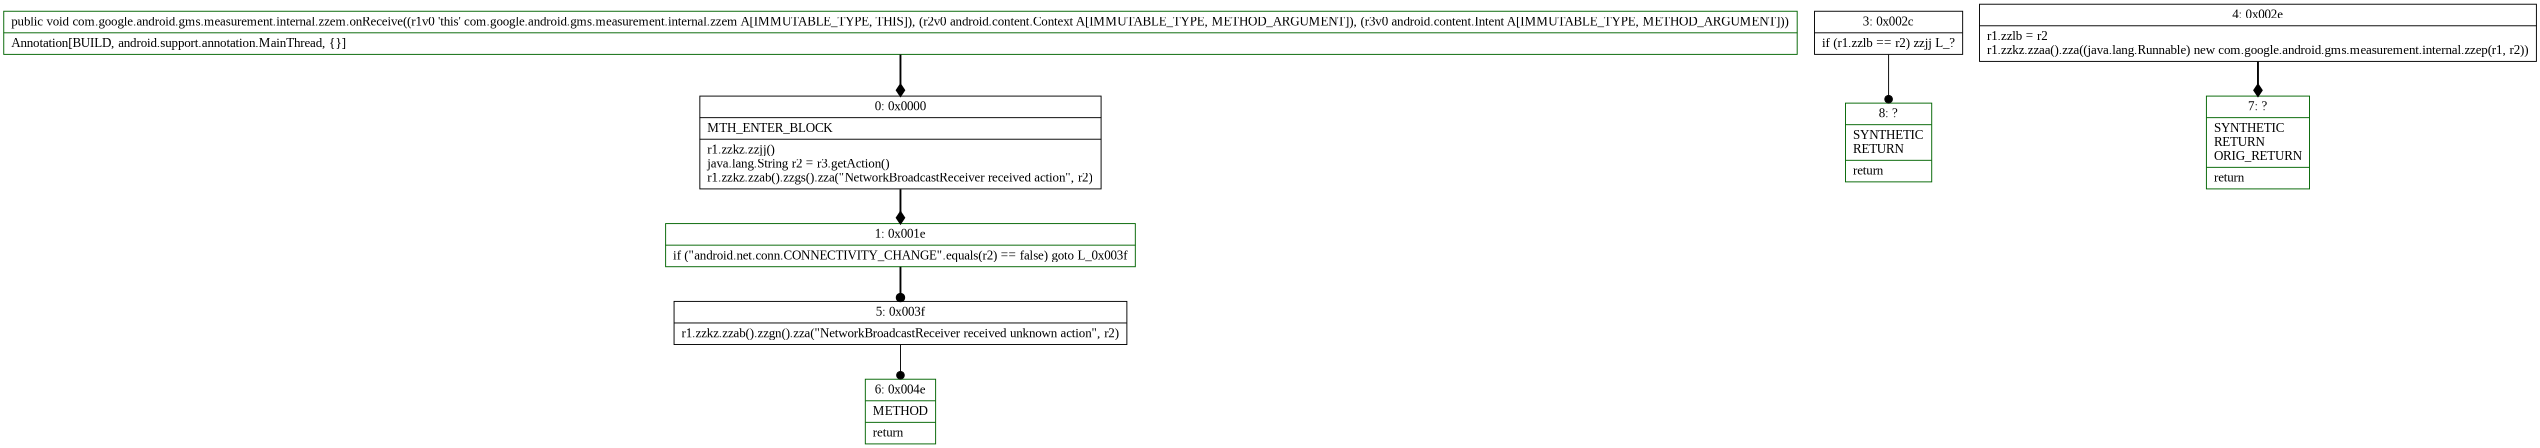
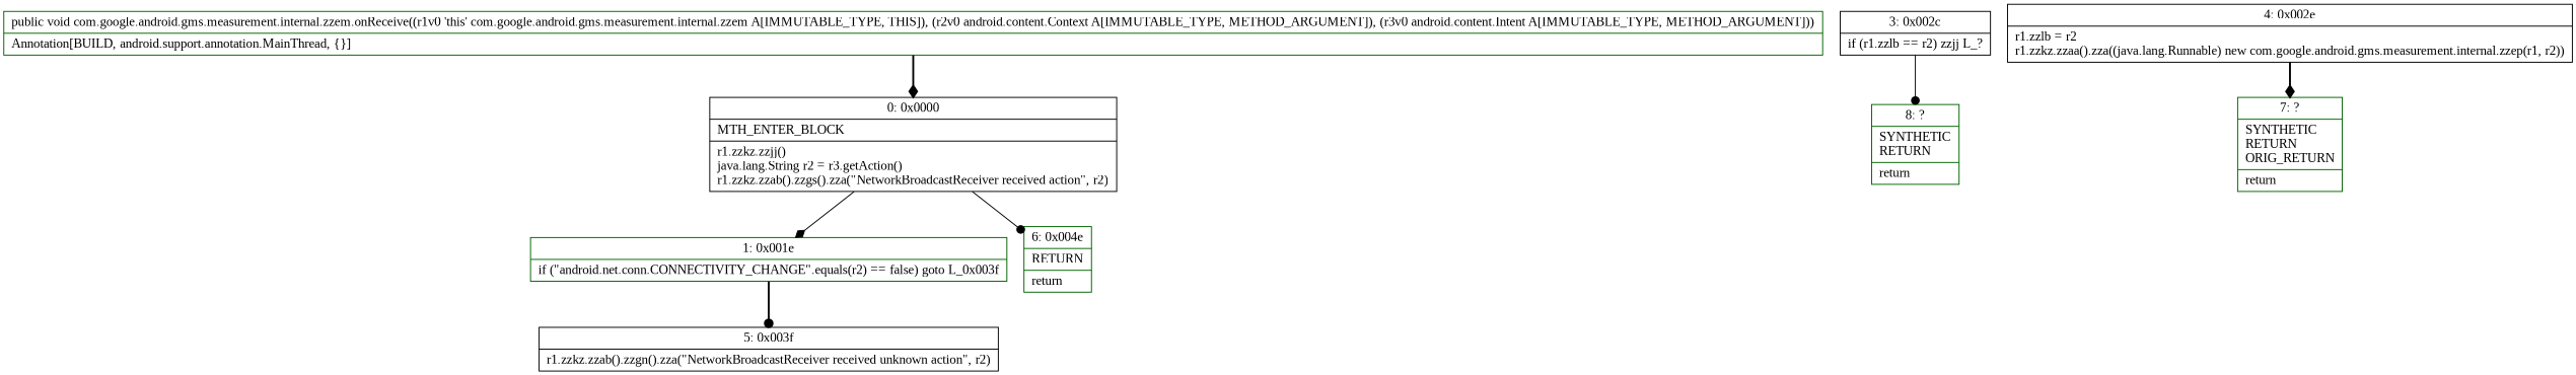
  digraph {
    fontname="Liberation Serif"
    node [color=darkgreen fontname="Liberation Serif" shape=record]
    edge [arrowhead=diamond fontname="Liberation Serif" style=bold]
    n1 [color=black label="{0\:\ 0x0000|MTH_ENTER_BLOCK\l|r1.zzkz.zzjj()\ljava.lang.String r2 = r3.getAction()\lr1.zzkz.zzab().zzgs().zza(\"NetworkBroadcastReceiver received action\", r2)\l}"]
    n2 [label="{1\:\ 0x001e|if (\"android.net.conn.CONNECTIVITY_CHANGE\".equals(r2) == false) goto L_0x003f\l}"]
    n3 [color=black label="{5\:\ 0x003f|r1.zzkz.zzab().zzgn().zza(\"NetworkBroadcastReceiver received unknown action\", r2)\l}"]
-   n4 [label="{6\:\ 0x004e|METHOD\l|return\l}"]
+   n4 [label="{6\:\ 0x004e|RETURN\l|return\l}"]
    n5 [color=black label="{3\:\ 0x002c|if (r1.zzlb == r2) zzjj L_?\l}"]
    n6 [label="{8\:\ ?|SYNTHETIC\lRETURN\l|return\l}"]
    n7 [color=black label="{4\:\ 0x002e|r1.zzlb = r2\lr1.zzkz.zzaa().zza((java.lang.Runnable) new com.google.android.gms.measurement.internal.zzep(r1, r2))\l}"]
    n8 [label="{7\:\ ?|SYNTHETIC\lRETURN\lORIG_RETURN\l|return\l}"]
    n9 [label="{public void com.google.android.gms.measurement.internal.zzem.onReceive((r1v0 'this' com.google.android.gms.measurement.internal.zzem A[IMMUTABLE_TYPE, THIS]), (r2v0 android.content.Context A[IMMUTABLE_TYPE, METHOD_ARGUMENT]), (r3v0 android.content.Intent A[IMMUTABLE_TYPE, METHOD_ARGUMENT]))  | Annotation[BUILD, android.support.annotation.MainThread, \{\}]\l}"]
-   n1 -> n2
+   n1 -> n2 [style=solid]
    n2 -> n3 [arrowhead=dot]
-   n3 -> n4 [arrowhead=dot style=solid]
+   n1 -> n4 [arrowhead=dot style=solid]
    n5 -> n6 [arrowhead=dot style=solid]
    n7 -> n8
    n9 -> n1
  }
